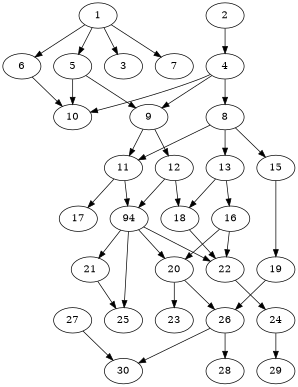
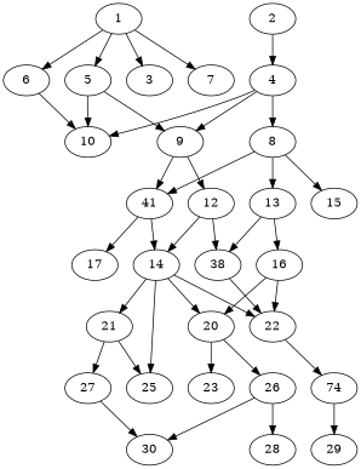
  digraph {
    fontname="DejaVu Serif"
    node [alpha=0.12 compute_size=782757789696 fontname="DejaVu Serif" result_size=0]
    edge [fontname="DejaVu Serif"]
    1 [alpha=0.13 compute_size=8589934592 ram=21778400 result_size=70656 trans_size=939435]
    3 [alpha=0.11 compute_size=8543010816 ram=39394064 trans_size=437557]
    5 [alpha=0.02 compute_size=764798042112 ram=27466544 result_size=91136 trans_size=402743]
    6 [alpha=0.15 compute_size=198870635809 ram=40171808 result_size=1024 trans_size=78580]
    7 [alpha=0.19 compute_size=3272454144 ram=25326560 trans_size=431483]
    9 [alpha=0.11 compute_size=359100114157 ram=4279952 result_size=13312 trans_size=285930]
    10 [alpha=0.05 compute_size=8589934592 ram=17837408 trans_size=602580]
-   11 [alpha=0.13 ram=39063008 result_size=54272 trans_size=879333]
+   11 [alpha=0.13 ram=39063008 result_size=54272 trans_size=879333 label=41]
    12 [alpha=0.04 compute_size=231928233984 ram=19068176 result_size=13312 trans_size=1020284]
    2 [compute_size=10224967680 ram=10541504 result_size=13312 trans_size=974441]
    4 [alpha=0.06 compute_size=18767904768 ram=23975408 result_size=13312 trans_size=103036]
    8 [alpha=0.20 ram=15385376 result_size=54272 trans_size=293890]
    13 [alpha=0.19 compute_size=28991029248 ram=51994784 result_size=29696 trans_size=802992]
    15 [alpha=0.20 compute_size=6504316928 ram=33306752 result_size=91136 trans_size=474737]
-   14 [alpha=0.20 compute_size=44869107712 ram=43849856 result_size=70656 trans_size=61573 label=94]
+   14 [alpha=0.20 compute_size=44869107712 ram=43849856 result_size=70656 trans_size=61573]
    17 [alpha=0.16 compute_size=7685580800 ram=6096800 trans_size=323141]
-   18 [alpha=0.02 compute_size=5388075008 ram=32955104 result_size=74752 trans_size=579978]
+   18 [alpha=0.02 compute_size=5388075008 ram=32955104 result_size=74752 trans_size=579978 label=38]
    16 [alpha=0.16 compute_size=134217728000 ram=37970048 result_size=1024 trans_size=910695]
    20 [alpha=0.06 ram=18925616 result_size=54272 trans_size=585988]
    21 [alpha=0.11 ram=40577312 result_size=54272 trans_size=743434]
    22 [compute_size=23307673600 ram=831584 result_size=1024 trans_size=678762]
    25 [alpha=0.08 compute_size=74149332906 ram=31491488 trans_size=945924]
-   19 [alpha=0.03 compute_size=549755813888 ram=16524272 result_size=91136 trans_size=897108]
    26 [alpha=0.06 compute_size=290236298562 ram=45627104 result_size=9216 trans_size=288231]
    23 [compute_size=523793990809 ram=36115184 trans_size=988731]
    27 [alpha=0.18 compute_size=231928233984 ram=12361520 result_size=13312 trans_size=1014465]
-   24 [compute_size=134217728000 ram=12638720 result_size=1024 trans_size=535797]
+   24 [compute_size=134217728000 ram=12638720 result_size=1024 trans_size=535797 label=74]
    28 [alpha=0.07 compute_size=134217728000 ram=28709984 trans_size=696824]
    30 [alpha=0.01 compute_size=362410147840 ram=24578912 trans_size=130146]
    29 [alpha=0.15 compute_size=549755813888 ram=16997888 trans_size=336920]
    1 -> 3
    1 -> 5
    1 -> 6
    1 -> 7
    5 -> 9
    5 -> 10
    6 -> 10
    9 -> 11
    9 -> 12
    11 -> 14
    11 -> 17
    12 -> 14
    12 -> 18
    2 -> 4
    4 -> 9
    4 -> 10
    4 -> 8
    8 -> 11
    8 -> 13
    8 -> 15
    13 -> 18
    13 -> 16
-   15 -> 19
    14 -> 20
    14 -> 21
    14 -> 22
    14 -> 25
    18 -> 22
    16 -> 20
    16 -> 22
    20 -> 26
    20 -> 23
    21 -> 25
+   21 -> 27
    22 -> 24
-   19 -> 26
    26 -> 28
    26 -> 30
    27 -> 30
    24 -> 29
  }
